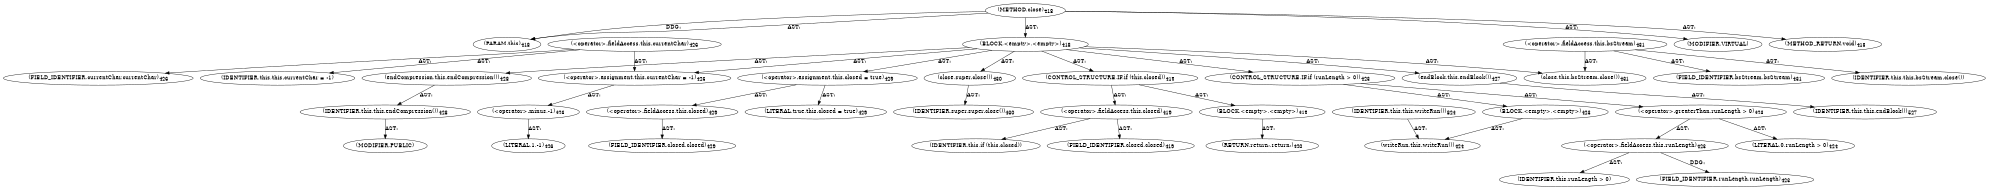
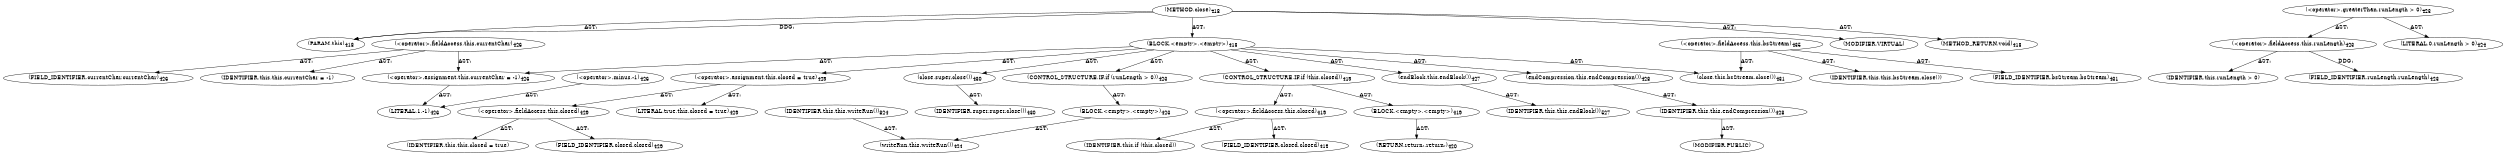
  digraph {
    n1 [label=<(METHOD,close)<SUB>418</SUB>>]
    n2 [label=<(PARAM,this)<SUB>418</SUB>>]
    n3 [label=<(BLOCK,&lt;empty&gt;,&lt;empty&gt;)<SUB>418</SUB>>]
    n4 [label=<(MODIFIER,VIRTUAL)>]
    n5 [label=<(METHOD_RETURN,void)<SUB>418</SUB>>]
    n6 [label=<(CONTROL_STRUCTURE,IF,if (this.closed))<SUB>419</SUB>>]
    n7 [label=<(CONTROL_STRUCTURE,IF,if (runLength &gt; 0))<SUB>423</SUB>>]
    n8 [label=<(&lt;operator&gt;.assignment,this.currentChar = -1)<SUB>426</SUB>>]
    n9 [label=<(endBlock,this.endBlock())<SUB>427</SUB>>]
    n10 [label=<(endCompression,this.endCompression())<SUB>428</SUB>>]
    n11 [label=<(&lt;operator&gt;.assignment,this.closed = true)<SUB>429</SUB>>]
    n12 [label=<(close,super.close())<SUB>430</SUB>>]
    n13 [label=<(close,this.bsStream.close())<SUB>431</SUB>>]
    n14 [label=<(MODIFIER,PUBLIC)>]
    n15 [label=<(&lt;operator&gt;.fieldAccess,this.closed)<SUB>419</SUB>>]
    n16 [label=<(BLOCK,&lt;empty&gt;,&lt;empty&gt;)<SUB>419</SUB>>]
    n17 [label=<(&lt;operator&gt;.greaterThan,runLength &gt; 0)<SUB>423</SUB>>]
    n18 [label=<(BLOCK,&lt;empty&gt;,&lt;empty&gt;)<SUB>423</SUB>>]
    n19 [label=<(&lt;operator&gt;.minus,-1)<SUB>426</SUB>>]
    n20 [label=<(IDENTIFIER,this,this.endBlock())<SUB>527</SUB>>]
    n21 [label=<(IDENTIFIER,this,this.endCompression())<SUB>428</SUB>>]
    n22 [label=<(&lt;operator&gt;.fieldAccess,this.closed)<SUB>429</SUB>>]
    n23 [label=<(LITERAL,true,this.closed = true)<SUB>429</SUB>>]
    n24 [label=<(IDENTIFIER,super,super.close())<SUB>430</SUB>>]
    n25 [label=<(IDENTIFIER,this,if (this.closed))>]
    n26 [label=<(FIELD_IDENTIFIER,closed,closed)<SUB>419</SUB>>]
    n27 [label=<(RETURN,return;,return;)<SUB>420</SUB>>]
    n28 [label=<(&lt;operator&gt;.fieldAccess,this.runLength)<SUB>423</SUB>>]
    n29 [label=<(LITERAL,0,runLength &gt; 0)<SUB>424</SUB>>]
    n30 [label=<(writeRun,this.writeRun())<SUB>424</SUB>>]
    n31 [label=<(IDENTIFIER,this,runLength &gt; 0)>]
    n32 [label=<(FIELD_IDENTIFIER,runLength,runLength)<SUB>423</SUB>>]
    n33 [label=<(IDENTIFIER,this,this.writeRun())<SUB>824</SUB>>]
    n34 [label=<(&lt;operator&gt;.fieldAccess,this.currentChar)<SUB>426</SUB>>]
    n35 [label=<(IDENTIFIER,this,this.currentChar = -1)>]
    n36 [label=<(FIELD_IDENTIFIER,currentChar,currentChar)<SUB>426</SUB>>]
    n37 [label=<(LITERAL,1,-1)<SUB>426</SUB>>]
+   n38 [label=<(IDENTIFIER,this,this.closed = true)>]
    n39 [label=<(FIELD_IDENTIFIER,closed,closed)<SUB>429</SUB>>]
-   n40 [label=<(&lt;operator&gt;.fieldAccess,this.bsStream)<SUB>431</SUB>>]
+   n40 [label=<(&lt;operator&gt;.fieldAccess,this.bsStream)<SUB>435</SUB>>]
    n41 [label=<(IDENTIFIER,this,this.bsStream.close())>]
    n42 [label=<(FIELD_IDENTIFIER,bsStream,bsStream)<SUB>431</SUB>>]
    n1 -> n2 [label="AST: "]
    n1 -> n2 [label="DDG: "]
    n1 -> n3 [label="AST: "]
    n1 -> n4 [label="AST: "]
    n1 -> n5 [label="AST: "]
    n3 -> n6 [label="AST: "]
    n3 -> n7 [label="AST: "]
    n3 -> n8 [label="AST: "]
    n3 -> n9 [label="AST: "]
    n3 -> n10 [label="AST: "]
    n3 -> n11 [label="AST: "]
    n3 -> n12 [label="AST: "]
    n3 -> n13 [label="AST: "]
    n6 -> n15 [label="AST: "]
    n6 -> n16 [label="AST: "]
-   n7 -> n17 [label="AST: "]
    n7 -> n18 [label="AST: "]
-   n8 -> n19 [label="AST: "]
+   n8 -> n37 [label="AST: "]
    n9 -> n20 [label="AST: "]
    n10 -> n21 [label="AST: "]
    n11 -> n22 [label="AST: "]
    n11 -> n23 [label="AST: "]
    n12 -> n24 [label="AST: "]
    n15 -> n25 [label="AST: "]
    n15 -> n26 [label="AST: "]
    n16 -> n27 [label="AST: "]
    n17 -> n28 [label="AST: "]
    n17 -> n29 [label="AST: "]
    n18 -> n30 [label="AST: "]
    n19 -> n37 [label="AST: "]
    n21 -> n14 [label="AST: "]
+   n22 -> n38 [label="AST: "]
    n22 -> n39 [label="AST: "]
    n28 -> n31 [label="AST: "]
    n28 -> n32 [label="DDG: "]
    n33 -> n30 [label="AST: "]
    n34 -> n8 [label="AST: "]
    n34 -> n35 [label="AST: "]
    n34 -> n36 [label="AST: "]
    n40 -> n13 [label="AST: "]
    n40 -> n41 [label="AST: "]
    n40 -> n42 [label="AST: "]
  }
